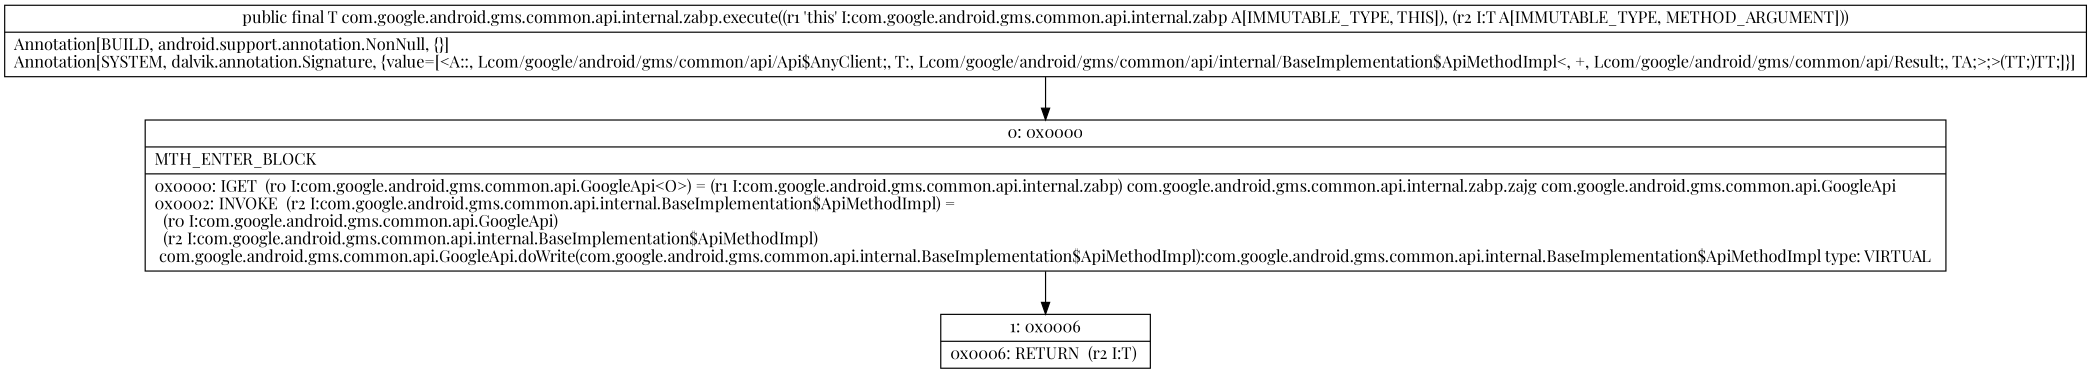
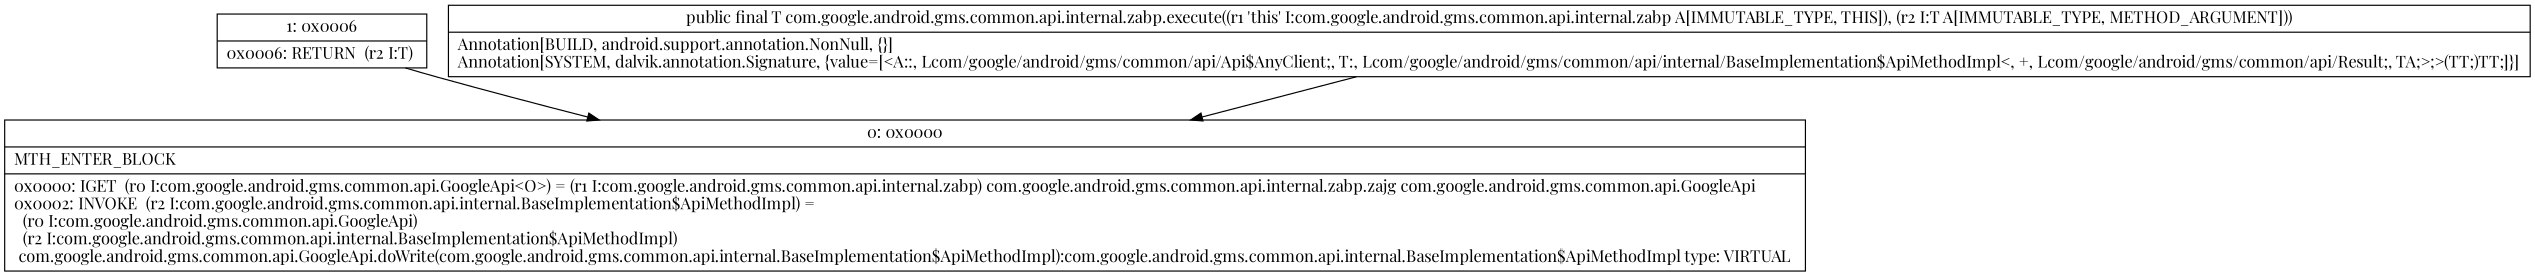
  digraph {
    fontname="Playfair Display"
    node [shape=record fontname="Playfair Display"]
    edge [fontname="Playfair Display"]
    n1 [label="{0\:\ 0x0000|MTH_ENTER_BLOCK\l|0x0000: IGET  (r0 I:com.google.android.gms.common.api.GoogleApi\<O\>) = (r1 I:com.google.android.gms.common.api.internal.zabp) com.google.android.gms.common.api.internal.zabp.zajg com.google.android.gms.common.api.GoogleApi \l0x0002: INVOKE  (r2 I:com.google.android.gms.common.api.internal.BaseImplementation$ApiMethodImpl) = \l  (r0 I:com.google.android.gms.common.api.GoogleApi)\l  (r2 I:com.google.android.gms.common.api.internal.BaseImplementation$ApiMethodImpl)\l com.google.android.gms.common.api.GoogleApi.doWrite(com.google.android.gms.common.api.internal.BaseImplementation$ApiMethodImpl):com.google.android.gms.common.api.internal.BaseImplementation$ApiMethodImpl type: VIRTUAL \l}"]
    n2 [label="{1\:\ 0x0006|0x0006: RETURN  (r2 I:T) \l}"]
    n3 [label="{public final T com.google.android.gms.common.api.internal.zabp.execute((r1 'this' I:com.google.android.gms.common.api.internal.zabp A[IMMUTABLE_TYPE, THIS]), (r2 I:T A[IMMUTABLE_TYPE, METHOD_ARGUMENT]))  | Annotation[BUILD, android.support.annotation.NonNull, \{\}]\lAnnotation[SYSTEM, dalvik.annotation.Signature, \{value=[\<A::, Lcom\/google\/android\/gms\/common\/api\/Api$AnyClient;, T:, Lcom\/google\/android\/gms\/common\/api\/internal\/BaseImplementation$ApiMethodImpl\<, +, Lcom\/google\/android\/gms\/common\/api\/Result;, TA;\>;\>(TT;)TT;]\}]\l}"]
-   n1 -> n2
+   n2 -> n1
    n3 -> n1
  }
